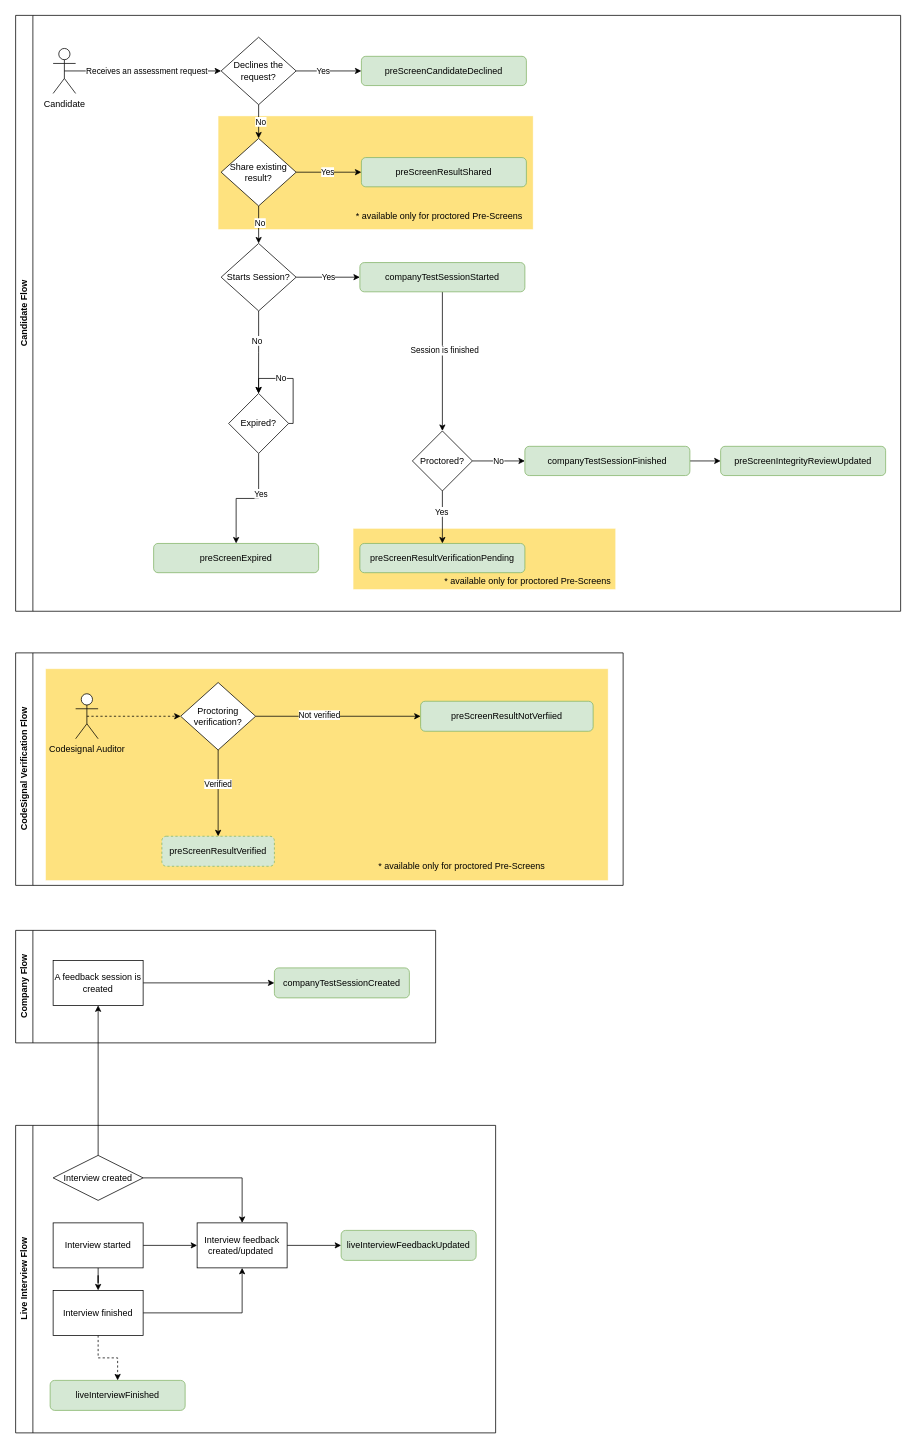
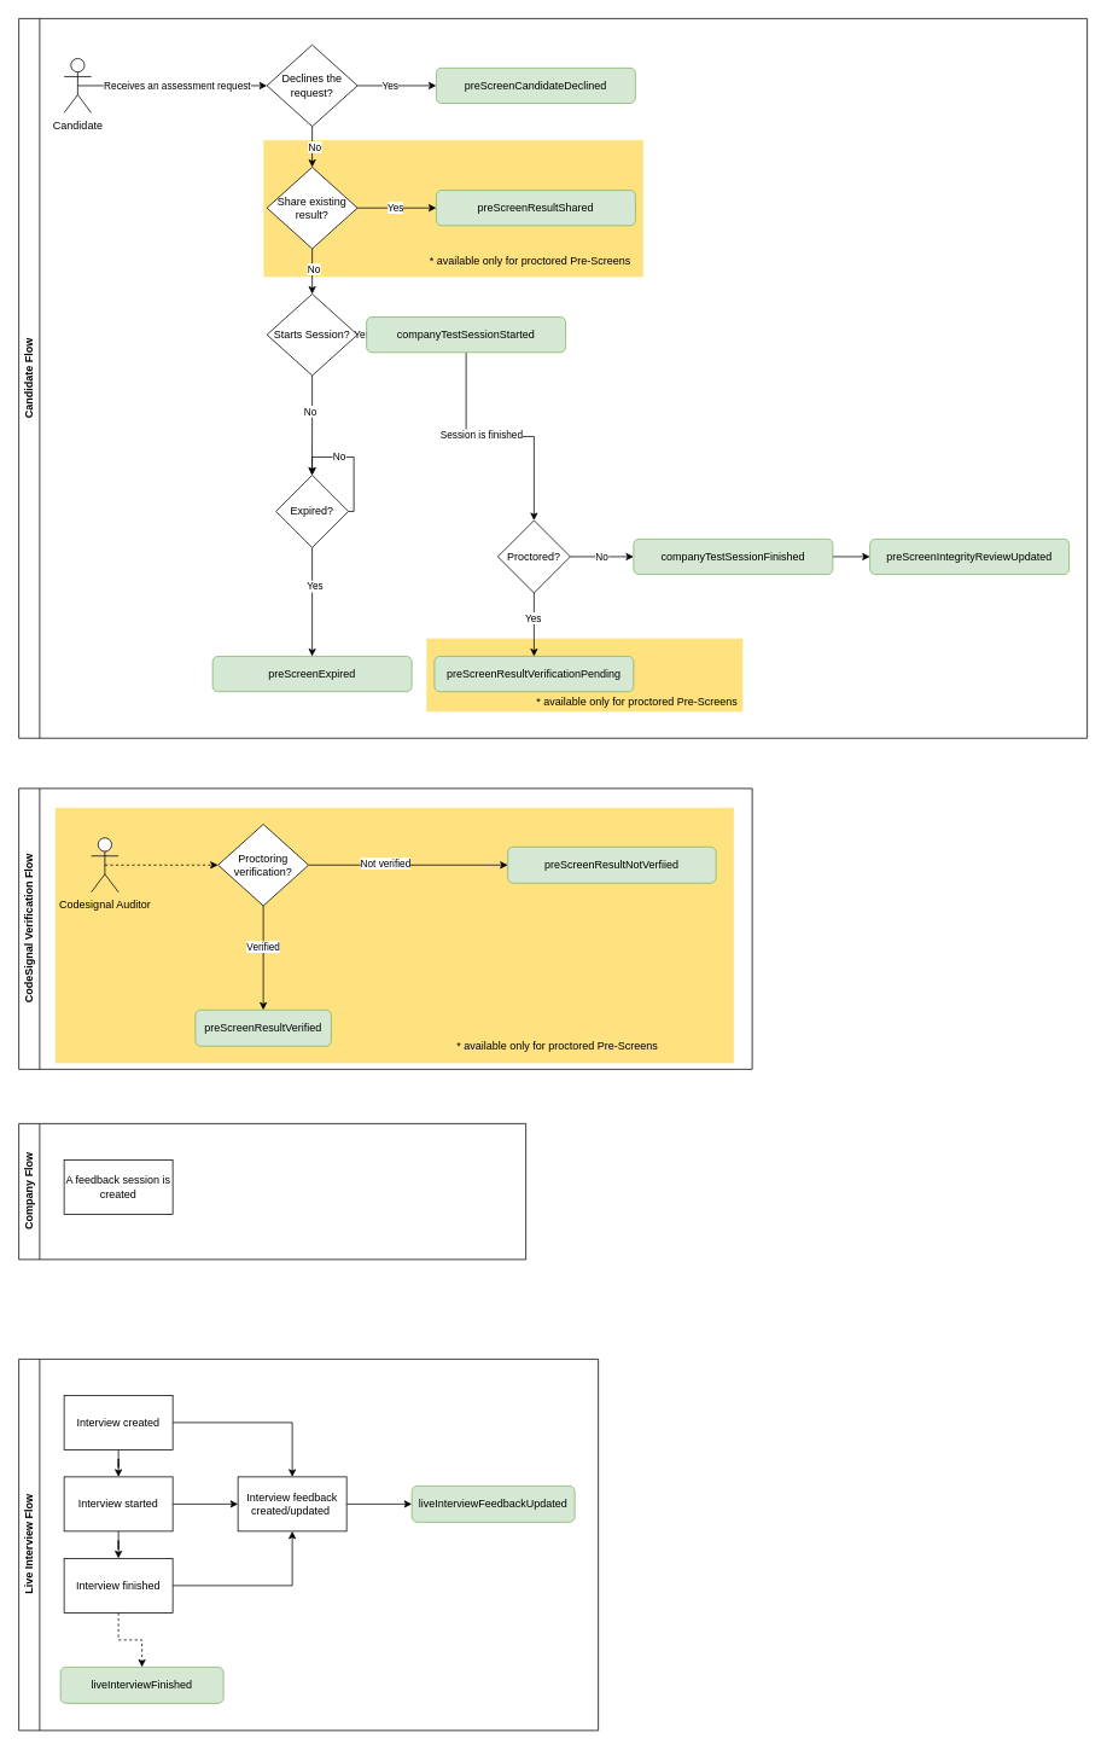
  <mxCell id="0" />
  <mxCell id="1" parent="0" />
  <mxCell id="2" value="CodeSignal Verification Flow" style="swimlane;horizontal=0;whiteSpace=wrap;html=1;" parent="1" vertex="1"><mxGeometry x="20" y="870" width="810" height="310" as="geometry"><mxRectangle x="70" y="890" width="40" height="180" as="alternateBounds" /></mxGeometry></mxCell>
  <mxCell id="3" value="" style="rounded=0;whiteSpace=wrap;html=1;fillColor=#fec600ff;strokeColor=#FFFFFF;opacity=50;" parent="2" vertex="1"><mxGeometry x="40" y="21.18" width="750" height="282.32" as="geometry" /></mxCell>
  <mxCell id="4" style="edgeStyle=orthogonalEdgeStyle;rounded=0;orthogonalLoop=1;jettySize=auto;html=1;exitX=0.5;exitY=0.5;exitDx=0;exitDy=0;exitPerimeter=0;dashed=1;" parent="2" source="5" target="10" edge="1"><mxGeometry relative="1" as="geometry" /></mxCell>
  <mxCell id="5" value="Codesignal Auditor" style="shape=umlActor;verticalLabelPosition=bottom;verticalAlign=top;html=1;outlineConnect=0;" parent="2" vertex="1"><mxGeometry x="80" y="54.5" width="30" height="60" as="geometry" /></mxCell>
  <mxCell id="6" style="edgeStyle=orthogonalEdgeStyle;rounded=0;orthogonalLoop=1;jettySize=auto;html=1;exitX=0.5;exitY=1;exitDx=0;exitDy=0;entryX=0.5;entryY=0;entryDx=0;entryDy=0;" parent="2" source="10" target="11" edge="1"><mxGeometry relative="1" as="geometry"><mxPoint x="270.048" y="234.5" as="targetPoint" /></mxGeometry></mxCell>
  <mxCell id="7" value="Verified" style="edgeLabel;html=1;align=center;verticalAlign=middle;resizable=0;points=[];" parent="6" vertex="1" connectable="0"><mxGeometry x="-0.226" y="-1" relative="1" as="geometry"><mxPoint as="offset" /></mxGeometry></mxCell>
  <mxCell id="8" style="edgeStyle=orthogonalEdgeStyle;rounded=0;orthogonalLoop=1;jettySize=auto;html=1;exitX=1;exitY=0.5;exitDx=0;exitDy=0;entryX=0;entryY=0.5;entryDx=0;entryDy=0;" parent="2" source="10" target="12" edge="1"><mxGeometry relative="1" as="geometry"><mxPoint x="530" y="84.405" as="targetPoint" /></mxGeometry></mxCell>
  <mxCell id="9" value="Not verified" style="edgeLabel;html=1;align=center;verticalAlign=middle;resizable=0;points=[];" parent="8" vertex="1" connectable="0"><mxGeometry x="-0.234" y="-1" relative="1" as="geometry"><mxPoint y="-3" as="offset" /></mxGeometry></mxCell>
  <mxCell id="10" value="Proctoring verification?" style="rhombus;whiteSpace=wrap;html=1;" parent="2" vertex="1"><mxGeometry x="220" y="39.5" width="100" height="90" as="geometry" /></mxCell>
- <mxCell id="11" value="preScreenResultVerified" style="rounded=1;whiteSpace=wrap;html=1;fillColor=#d5e8d4;strokeColor=#82b366;dashed=1;" parent="2" vertex="1"><mxGeometry x="195" y="244.5" width="150" height="40" as="geometry" /></mxCell>
+ <mxCell id="11" value="preScreenResultVerified" style="rounded=1;whiteSpace=wrap;html=1;fillColor=#d5e8d4;strokeColor=#82b366;" parent="2" vertex="1"><mxGeometry x="195" y="244.5" width="150" height="40" as="geometry" /></mxCell>
  <mxCell id="12" value="preScreenResultNotVerfiied" style="rounded=1;whiteSpace=wrap;html=1;fillColor=#d5e8d4;strokeColor=#82b366;" parent="2" vertex="1"><mxGeometry x="540" y="64.5" width="230" height="40" as="geometry" /></mxCell>
  <mxCell id="13" value="&lt;span style=&quot;color: rgb(0, 0, 0); font-family: Helvetica; font-size: 12px; font-style: normal; font-variant-ligatures: normal; font-variant-caps: normal; font-weight: 400; letter-spacing: normal; orphans: 2; text-indent: 0px; text-transform: none; widows: 2; word-spacing: 0px; -webkit-text-stroke-width: 0px; white-space: nowrap; text-decoration-thickness: initial; text-decoration-style: initial; text-decoration-color: initial; float: none; display: inline !important;&quot;&gt;* available only for proctored Pre-Screens&lt;/span&gt;" style="text;whiteSpace=wrap;html=1;fillColor=none;align=center;labelBackgroundColor=none;" parent="2" vertex="1"><mxGeometry x="465" y="270" width="260" height="40" as="geometry" /></mxCell>
  <mxCell id="14" value="Company Flow" style="swimlane;horizontal=0;whiteSpace=wrap;html=1;" parent="1" vertex="1"><mxGeometry x="20" y="1240" width="560" height="150" as="geometry"><mxRectangle x="70" y="1260" width="40" height="110" as="alternateBounds" /></mxGeometry></mxCell>
- <mxCell id="15" style="edgeStyle=orthogonalEdgeStyle;rounded=0;orthogonalLoop=1;jettySize=auto;html=1;exitX=1;exitY=0.5;exitDx=0;exitDy=0;entryX=0;entryY=0.5;entryDx=0;entryDy=0;" parent="14" source="17" target="16" edge="1"><mxGeometry relative="1" as="geometry"><mxPoint x="335" y="69.941" as="targetPoint" /><mxPoint x="5" y="70" as="sourcePoint" /></mxGeometry></mxCell>
- <mxCell id="16" value="companyTestSessionCreated" style="rounded=1;whiteSpace=wrap;html=1;fillColor=#d5e8d4;strokeColor=#82b366;" parent="14" vertex="1"><mxGeometry x="345" y="50" width="180" height="40" as="geometry" /></mxCell>
  <mxCell id="17" value="A feedback session is created" style="rounded=0;whiteSpace=wrap;html=1;" parent="14" vertex="1"><mxGeometry x="50" y="40" width="120" height="60" as="geometry" /></mxCell>
  <mxCell id="18" value="Live Interview Flow" style="swimlane;horizontal=0;whiteSpace=wrap;html=1;" parent="1" vertex="1"><mxGeometry x="20" y="1500" width="640" height="410" as="geometry"><mxRectangle x="70" y="1260" width="40" height="110" as="alternateBounds" /></mxGeometry></mxCell>
  <mxCell id="19" value="liveInterviewFinished" style="rounded=1;whiteSpace=wrap;html=1;fillColor=#d5e8d4;strokeColor=#82b366;" parent="18" vertex="1"><mxGeometry x="46" y="340" width="180" height="40" as="geometry" /></mxCell>
- <mxCell id="20" value="" style="edgeStyle=orthogonalEdgeStyle;rounded=0;orthogonalLoop=1;jettySize=auto;html=1;" parent="18" source="22" target="17" edge="1"><mxGeometry relative="1" as="geometry" /></mxCell>
+ <mxCell id="20" value="" style="edgeStyle=orthogonalEdgeStyle;rounded=0;orthogonalLoop=1;jettySize=auto;html=1;" parent="18" source="22" target="26" edge="1"><mxGeometry relative="1" as="geometry" /></mxCell>
  <mxCell id="21" style="edgeStyle=orthogonalEdgeStyle;rounded=0;orthogonalLoop=1;jettySize=auto;html=1;" parent="18" source="22" target="31" edge="1"><mxGeometry relative="1" as="geometry" /></mxCell>
- <mxCell id="22" value="Interview created" style="rhombus;whiteSpace=wrap;html=1;" parent="18" vertex="1"><mxGeometry x="50" y="40" width="120" height="60" as="geometry" /></mxCell>
+ <mxCell id="22" value="Interview created" style="rounded=0;whiteSpace=wrap;html=1;" parent="18" vertex="1"><mxGeometry x="50" y="40" width="120" height="60" as="geometry" /></mxCell>
  <mxCell id="23" value="liveInterviewFeedbackUpdated" style="rounded=1;whiteSpace=wrap;html=1;fillColor=#d5e8d4;strokeColor=#82b366;" parent="18" vertex="1"><mxGeometry x="434" y="140" width="180" height="40" as="geometry" /></mxCell>
  <mxCell id="24" value="" style="edgeStyle=orthogonalEdgeStyle;rounded=0;orthogonalLoop=1;jettySize=auto;html=1;" parent="18" source="26" target="29" edge="1"><mxGeometry relative="1" as="geometry" /></mxCell>
  <mxCell id="25" value="" style="edgeStyle=orthogonalEdgeStyle;rounded=0;orthogonalLoop=1;jettySize=auto;html=1;" parent="18" source="26" target="31" edge="1"><mxGeometry relative="1" as="geometry" /></mxCell>
  <mxCell id="26" value="Interview started" style="rounded=0;whiteSpace=wrap;html=1;" parent="18" vertex="1"><mxGeometry x="50" y="130" width="120" height="60" as="geometry" /></mxCell>
  <mxCell id="27" value="" style="edgeStyle=orthogonalEdgeStyle;rounded=0;orthogonalLoop=1;jettySize=auto;html=1;dashed=1;" parent="18" source="29" target="19" edge="1"><mxGeometry relative="1" as="geometry" /></mxCell>
  <mxCell id="28" style="edgeStyle=orthogonalEdgeStyle;rounded=0;orthogonalLoop=1;jettySize=auto;html=1;exitX=1;exitY=0.5;exitDx=0;exitDy=0;entryX=0.5;entryY=1;entryDx=0;entryDy=0;" parent="18" source="29" target="31" edge="1"><mxGeometry relative="1" as="geometry" /></mxCell>
  <mxCell id="29" value="Interview finished" style="rounded=0;whiteSpace=wrap;html=1;" parent="18" vertex="1"><mxGeometry x="50" y="220" width="120" height="60" as="geometry" /></mxCell>
  <mxCell id="30" value="" style="edgeStyle=orthogonalEdgeStyle;rounded=0;orthogonalLoop=1;jettySize=auto;html=1;" parent="18" source="31" target="23" edge="1"><mxGeometry relative="1" as="geometry" /></mxCell>
  <mxCell id="31" value="Interview feedback created/updated&amp;nbsp;" style="rounded=0;whiteSpace=wrap;html=1;" parent="18" vertex="1"><mxGeometry x="242" y="130" width="120" height="60" as="geometry" /></mxCell>
  <mxCell id="32" value="Candidate Flow" style="swimlane;horizontal=0;whiteSpace=wrap;html=1;" vertex="1" parent="1"><mxGeometry x="20" y="20" width="1180" height="794.5" as="geometry"><mxRectangle x="70" y="35.5" width="40" height="110" as="alternateBounds" /></mxGeometry></mxCell>
  <mxCell id="33" value="Candidate" style="shape=umlActor;verticalLabelPosition=bottom;verticalAlign=top;html=1;outlineConnect=0;" vertex="1" parent="32"><mxGeometry x="50" y="44.09" width="30" height="60" as="geometry" /></mxCell>
  <mxCell id="34" style="edgeStyle=orthogonalEdgeStyle;rounded=0;orthogonalLoop=1;jettySize=auto;html=1;exitX=0.5;exitY=0.5;exitDx=0;exitDy=0;exitPerimeter=0;entryX=0;entryY=0.5;entryDx=0;entryDy=0;" edge="1" parent="32" source="33" target="41"><mxGeometry relative="1" as="geometry"><mxPoint x="220" y="74.09" as="targetPoint" /></mxGeometry></mxCell>
  <mxCell id="35" value="Receives an assessment request" style="edgeLabel;html=1;align=center;verticalAlign=middle;resizable=0;points=[];" vertex="1" connectable="0" parent="34"><mxGeometry x="0.234" y="1" relative="1" as="geometry"><mxPoint x="-20" y="1" as="offset" /></mxGeometry></mxCell>
  <mxCell id="36" value="" style="rounded=0;whiteSpace=wrap;html=1;fillColor=#fec600ff;strokeColor=#FFFFFF;opacity=50;" vertex="1" parent="32"><mxGeometry x="450" y="684.09" width="350" height="81.32" as="geometry" /></mxCell>
  <mxCell id="37" value="" style="rounded=0;whiteSpace=wrap;html=1;fillColor=#fec600ff;strokeColor=#FFFFFF;opacity=50;" vertex="1" parent="32"><mxGeometry x="270" y="134.09" width="420" height="151.32" as="geometry" /></mxCell>
  <mxCell id="38" value="&lt;span style=&quot;color: rgb(0, 0, 0); font-family: Helvetica; font-size: 12px; font-style: normal; font-variant-ligatures: normal; font-variant-caps: normal; font-weight: 400; letter-spacing: normal; orphans: 2; text-indent: 0px; text-transform: none; widows: 2; word-spacing: 0px; -webkit-text-stroke-width: 0px; white-space: nowrap; text-decoration-thickness: initial; text-decoration-style: initial; text-decoration-color: initial; float: none; display: inline !important;&quot;&gt;* available only for proctored Pre-Screens&lt;/span&gt;" style="text;whiteSpace=wrap;html=1;fillColor=none;align=center;labelBackgroundColor=none;" vertex="1" parent="32"><mxGeometry x="435" y="254.09" width="260" height="40" as="geometry" /></mxCell>
  <mxCell id="39" style="edgeStyle=orthogonalEdgeStyle;rounded=0;orthogonalLoop=1;jettySize=auto;html=1;exitX=1;exitY=0.5;exitDx=0;exitDy=0;entryX=0;entryY=0.5;entryDx=0;entryDy=0;" edge="1" parent="32" source="41" target="42"><mxGeometry relative="1" as="geometry" /></mxCell>
  <mxCell id="40" value="Yes" style="edgeLabel;html=1;align=center;verticalAlign=middle;resizable=0;points=[];" vertex="1" connectable="0" parent="39"><mxGeometry x="-0.2" y="-2" relative="1" as="geometry"><mxPoint y="-2" as="offset" /></mxGeometry></mxCell>
  <mxCell id="41" value="Declines the request?" style="rhombus;whiteSpace=wrap;html=1;" vertex="1" parent="32"><mxGeometry x="274" y="29.09" width="100" height="90" as="geometry" /></mxCell>
  <mxCell id="42" value="preScreenCandidateDeclined" style="rounded=1;whiteSpace=wrap;html=1;fillColor=#d5e8d4;strokeColor=#82b366;" vertex="1" parent="32"><mxGeometry x="461" y="54.59" width="220" height="39" as="geometry" /></mxCell>
  <mxCell id="43" value="Yes" style="edgeStyle=orthogonalEdgeStyle;rounded=0;orthogonalLoop=1;jettySize=auto;html=1;exitX=1;exitY=0.5;exitDx=0;exitDy=0;entryX=0;entryY=0.5;entryDx=0;entryDy=0;" edge="1" parent="32" source="46" target="49"><mxGeometry relative="1" as="geometry" /></mxCell>
  <mxCell id="44" style="edgeStyle=orthogonalEdgeStyle;rounded=0;orthogonalLoop=1;jettySize=auto;html=1;exitX=0.5;exitY=1;exitDx=0;exitDy=0;" edge="1" parent="32" source="46"><mxGeometry relative="1" as="geometry"><mxPoint x="323.857" y="504.09" as="targetPoint" /></mxGeometry></mxCell>
  <mxCell id="45" value="No" style="edgeLabel;html=1;align=center;verticalAlign=middle;resizable=0;points=[];" vertex="1" connectable="0" parent="44"><mxGeometry x="-0.302" y="-3" relative="1" as="geometry"><mxPoint as="offset" /></mxGeometry></mxCell>
  <mxCell id="46" value="Starts Session?" style="rhombus;whiteSpace=wrap;html=1;" vertex="1" parent="32"><mxGeometry x="274" y="304.09" width="100" height="90" as="geometry" /></mxCell>
  <mxCell id="47" style="edgeStyle=orthogonalEdgeStyle;rounded=0;orthogonalLoop=1;jettySize=auto;html=1;exitX=0.5;exitY=1;exitDx=0;exitDy=0;entryX=0.5;entryY=0;entryDx=0;entryDy=0;" edge="1" parent="32" source="49" target="53"><mxGeometry relative="1" as="geometry" /></mxCell>
  <mxCell id="48" value="Session is finished" style="edgeLabel;html=1;align=center;verticalAlign=middle;resizable=0;points=[];" vertex="1" connectable="0" parent="47"><mxGeometry x="-0.164" y="2" relative="1" as="geometry"><mxPoint as="offset" /></mxGeometry></mxCell>
- <mxCell id="49" value="companyTestSessionStarted" style="rounded=1;whiteSpace=wrap;html=1;fillColor=#d5e8d4;strokeColor=#82b366;" vertex="1" parent="32"><mxGeometry x="459" y="329.59" width="220" height="39" as="geometry" /></mxCell>
+ <mxCell id="49" value="companyTestSessionStarted" style="rounded=1;whiteSpace=wrap;html=1;fillColor=#d5e8d4;strokeColor=#82b366;" vertex="1" parent="32"><mxGeometry x="384" y="329.59" width="220" height="39" as="geometry" /></mxCell>
  <mxCell id="50" style="edgeStyle=orthogonalEdgeStyle;rounded=0;orthogonalLoop=1;jettySize=auto;html=1;exitX=0.5;exitY=1;exitDx=0;exitDy=0;entryX=0.5;entryY=0;entryDx=0;entryDy=0;" edge="1" parent="32" source="53" target="56"><mxGeometry relative="1" as="geometry"><mxPoint x="569" y="744.09" as="targetPoint" /></mxGeometry></mxCell>
  <mxCell id="51" value="Yes" style="edgeLabel;html=1;align=center;verticalAlign=middle;resizable=0;points=[];" vertex="1" connectable="0" parent="50"><mxGeometry x="-0.231" y="-2" relative="1" as="geometry"><mxPoint as="offset" /></mxGeometry></mxCell>
  <mxCell id="52" value="No" style="edgeStyle=orthogonalEdgeStyle;rounded=0;orthogonalLoop=1;jettySize=auto;html=1;exitX=1;exitY=0.5;exitDx=0;exitDy=0;entryX=0;entryY=0.5;entryDx=0;entryDy=0;" edge="1" parent="32" source="53"><mxGeometry relative="1" as="geometry"><mxPoint x="679" y="594.09" as="targetPoint" /></mxGeometry></mxCell>
  <mxCell id="53" value="Proctored?" style="rhombus;whiteSpace=wrap;html=1;" vertex="1" parent="32"><mxGeometry x="529" y="554.09" width="80" height="80" as="geometry" /></mxCell>
  <mxCell id="54" value="" style="edgeStyle=orthogonalEdgeStyle;rounded=0;orthogonalLoop=1;jettySize=auto;html=1;" edge="1" parent="32" source="55" target="70"><mxGeometry relative="1" as="geometry" /></mxCell>
  <mxCell id="55" value="companyTestSessionFinished" style="rounded=1;whiteSpace=wrap;html=1;fillColor=#d5e8d4;strokeColor=#82b366;" vertex="1" parent="32"><mxGeometry x="679" y="574.59" width="220" height="39" as="geometry" /></mxCell>
  <mxCell id="56" value="preScreenResultVerificationPending" style="rounded=1;whiteSpace=wrap;html=1;fillColor=#d5e8d4;strokeColor=#82b366;" vertex="1" parent="32"><mxGeometry x="459" y="704.09" width="220" height="39" as="geometry" /></mxCell>
- <mxCell id="57" value="preScreenExpired" style="rounded=1;whiteSpace=wrap;html=1;fillColor=#d5e8d4;strokeColor=#82b366;" vertex="1" parent="32"><mxGeometry x="184" y="704.09" width="220" height="39" as="geometry" /></mxCell>
+ <mxCell id="57" value="preScreenExpired" style="rounded=1;whiteSpace=wrap;html=1;fillColor=#d5e8d4;strokeColor=#82b366;" vertex="1" parent="32"><mxGeometry x="214" y="704.09" width="220" height="39" as="geometry" /></mxCell>
  <mxCell id="58" style="edgeStyle=orthogonalEdgeStyle;rounded=0;orthogonalLoop=1;jettySize=auto;html=1;exitX=0.5;exitY=1;exitDx=0;exitDy=0;entryX=0.5;entryY=0;entryDx=0;entryDy=0;" edge="1" parent="32" source="60" target="57"><mxGeometry relative="1" as="geometry" /></mxCell>
  <mxCell id="59" value="Yes" style="edgeLabel;html=1;align=center;verticalAlign=middle;resizable=0;points=[];" vertex="1" connectable="0" parent="58"><mxGeometry x="-0.3" y="2" relative="1" as="geometry"><mxPoint as="offset" /></mxGeometry></mxCell>
  <mxCell id="60" value="Expired?" style="rhombus;whiteSpace=wrap;html=1;" vertex="1" parent="32"><mxGeometry x="284" y="504.09" width="80" height="80" as="geometry" /></mxCell>
  <mxCell id="61" value="No" style="edgeStyle=orthogonalEdgeStyle;rounded=0;orthogonalLoop=1;jettySize=auto;html=1;exitX=1;exitY=0.5;exitDx=0;exitDy=0;entryX=0.5;entryY=0;entryDx=0;entryDy=0;" edge="1" parent="32" source="60" target="60"><mxGeometry x="0.25" relative="1" as="geometry"><Array as="points"><mxPoint x="370" y="544.09" /><mxPoint x="370" y="484.09" /><mxPoint x="324" y="484.09" /></Array><mxPoint as="offset" /></mxGeometry></mxCell>
  <mxCell id="62" value="" style="edgeStyle=orthogonalEdgeStyle;rounded=0;orthogonalLoop=1;jettySize=auto;html=1;" edge="1" parent="32" source="66" target="46"><mxGeometry relative="1" as="geometry" /></mxCell>
  <mxCell id="63" value="No" style="edgeLabel;html=1;align=center;verticalAlign=middle;resizable=0;points=[];" vertex="1" connectable="0" parent="62"><mxGeometry x="-0.1" y="1" relative="1" as="geometry"><mxPoint as="offset" /></mxGeometry></mxCell>
  <mxCell id="64" value="" style="edgeStyle=orthogonalEdgeStyle;rounded=0;orthogonalLoop=1;jettySize=auto;html=1;" edge="1" parent="32" source="66" target="69"><mxGeometry relative="1" as="geometry" /></mxCell>
  <mxCell id="65" value="Yes" style="edgeLabel;html=1;align=center;verticalAlign=middle;resizable=0;points=[];" vertex="1" connectable="0" parent="64"><mxGeometry x="-0.058" y="2" relative="1" as="geometry"><mxPoint y="1" as="offset" /></mxGeometry></mxCell>
  <mxCell id="66" value="Share existing result?" style="rhombus;whiteSpace=wrap;html=1;movable=1;resizable=1;rotatable=1;deletable=1;editable=1;locked=0;connectable=1;" vertex="1" parent="32"><mxGeometry x="274" y="164.09" width="100" height="90" as="geometry" /></mxCell>
  <mxCell id="67" value="" style="edgeStyle=orthogonalEdgeStyle;rounded=0;orthogonalLoop=1;jettySize=auto;html=1;movable=0;resizable=0;rotatable=0;deletable=0;editable=0;locked=1;connectable=0;" edge="1" parent="32" source="41" target="66"><mxGeometry relative="1" as="geometry" /></mxCell>
  <mxCell id="68" value="No" style="edgeLabel;html=1;align=center;verticalAlign=middle;resizable=0;points=[];" vertex="1" connectable="0" parent="67"><mxGeometry x="-0.044" y="2" relative="1" as="geometry"><mxPoint as="offset" /></mxGeometry></mxCell>
  <mxCell id="69" value="preScreenResultShared" style="rounded=1;whiteSpace=wrap;html=1;fillColor=#d5e8d4;strokeColor=#82b366;" vertex="1" parent="32"><mxGeometry x="461" y="189.59" width="220" height="39" as="geometry" /></mxCell>
  <mxCell id="70" value="preScreenIntegrityReviewUpdated" style="rounded=1;whiteSpace=wrap;html=1;fillColor=#d5e8d4;strokeColor=#82b366;" vertex="1" parent="32"><mxGeometry x="940" y="574.59" width="220" height="39" as="geometry" /></mxCell>
  <mxCell id="71" value="&lt;span style=&quot;color: rgb(0, 0, 0); font-family: Helvetica; font-size: 12px; font-style: normal; font-variant-ligatures: normal; font-variant-caps: normal; font-weight: 400; letter-spacing: normal; orphans: 2; text-indent: 0px; text-transform: none; widows: 2; word-spacing: 0px; -webkit-text-stroke-width: 0px; white-space: nowrap; text-decoration-thickness: initial; text-decoration-style: initial; text-decoration-color: initial; float: none; display: inline !important;&quot;&gt;* available only for proctored Pre-Screens&lt;/span&gt;" style="text;whiteSpace=wrap;html=1;fillColor=none;align=center;labelBackgroundColor=none;" vertex="1" parent="32"><mxGeometry x="553" y="741.09" width="260" height="30" as="geometry" /></mxCell>
